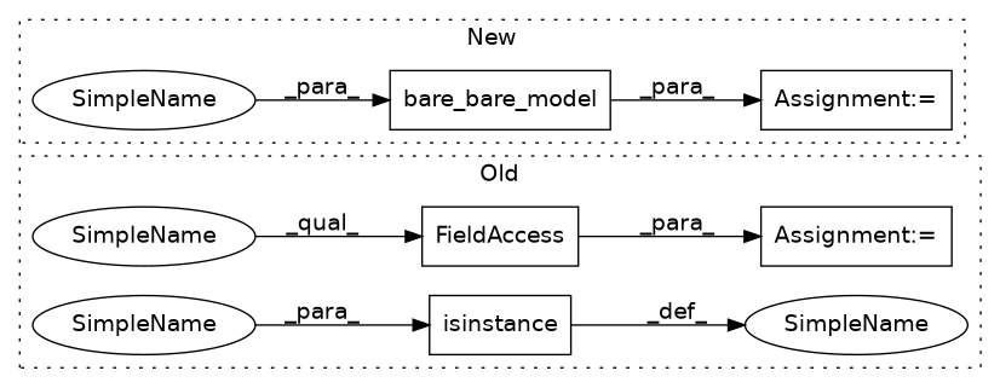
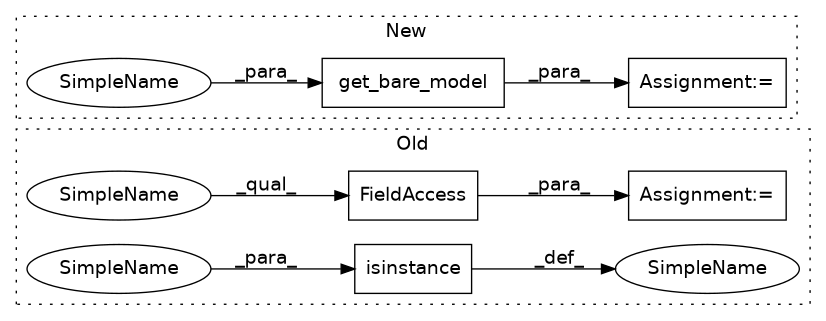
  digraph {
    fontname="DejaVu Sans"
    rankdir=LR
    node [a=42 fontname="DejaVu Sans" l=7 s=7053 shape=box]
    edge [fontname="DejaVu Sans"]
    n1 [a=32 l="11,1" label=isinstance s="6947,6987"]
    n2 [a=22 l=14 label=FieldAccess]
    n3 [label=SimpleName shape=ellipse l="" s=""]
    n4 [a=7 l=1 label="Assignment:=" s=7052]
    n5 [label=SimpleName shape=ellipse]
    n6 [label=SimpleName s=6958 shape=ellipse]
-   n7 [a=32 l="15,1" label=bare_bare_model s="6619,6641"]
+   n7 [a=32 l="15,1" label=get_bare_model s="6619,6641"]
    n8 [a=7 l=1 label="Assignment:=" s=6613]
    n9 [label=SimpleName s=6634 shape=ellipse]
    subgraph cluster_1 {
      label=Old
      style=dotted
      n1
      n2
      n3
      n4
      n5
      n6
    }
    subgraph cluster_2 {
      label=New
      style=dotted
      n7
      n8
      n9
    }
    n1 -> n3 [label=_def_]
    n2 -> n4 [label=_para_]
    n5 -> n2 [label=_qual_]
    n6 -> n1 [label=_para_]
    n7 -> n8 [label=_para_]
    n9 -> n7 [label=_para_]
  }
